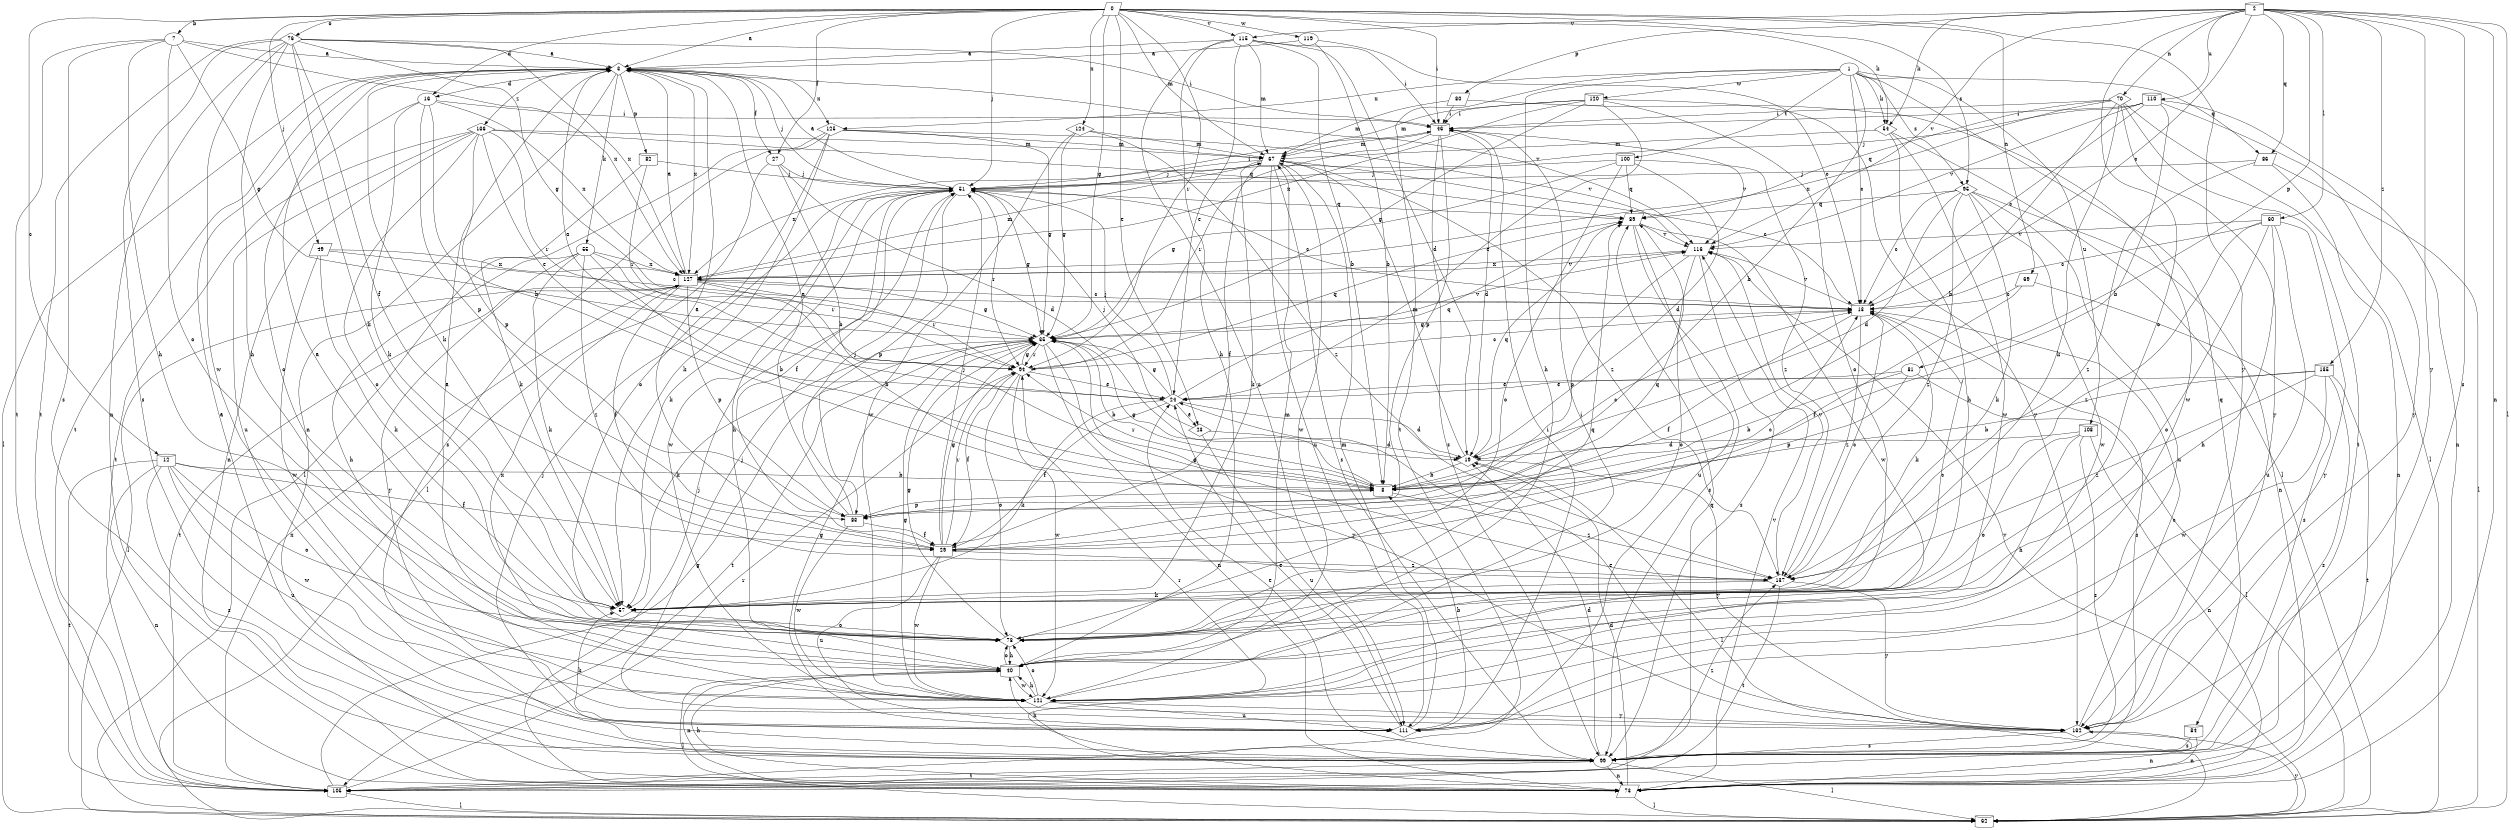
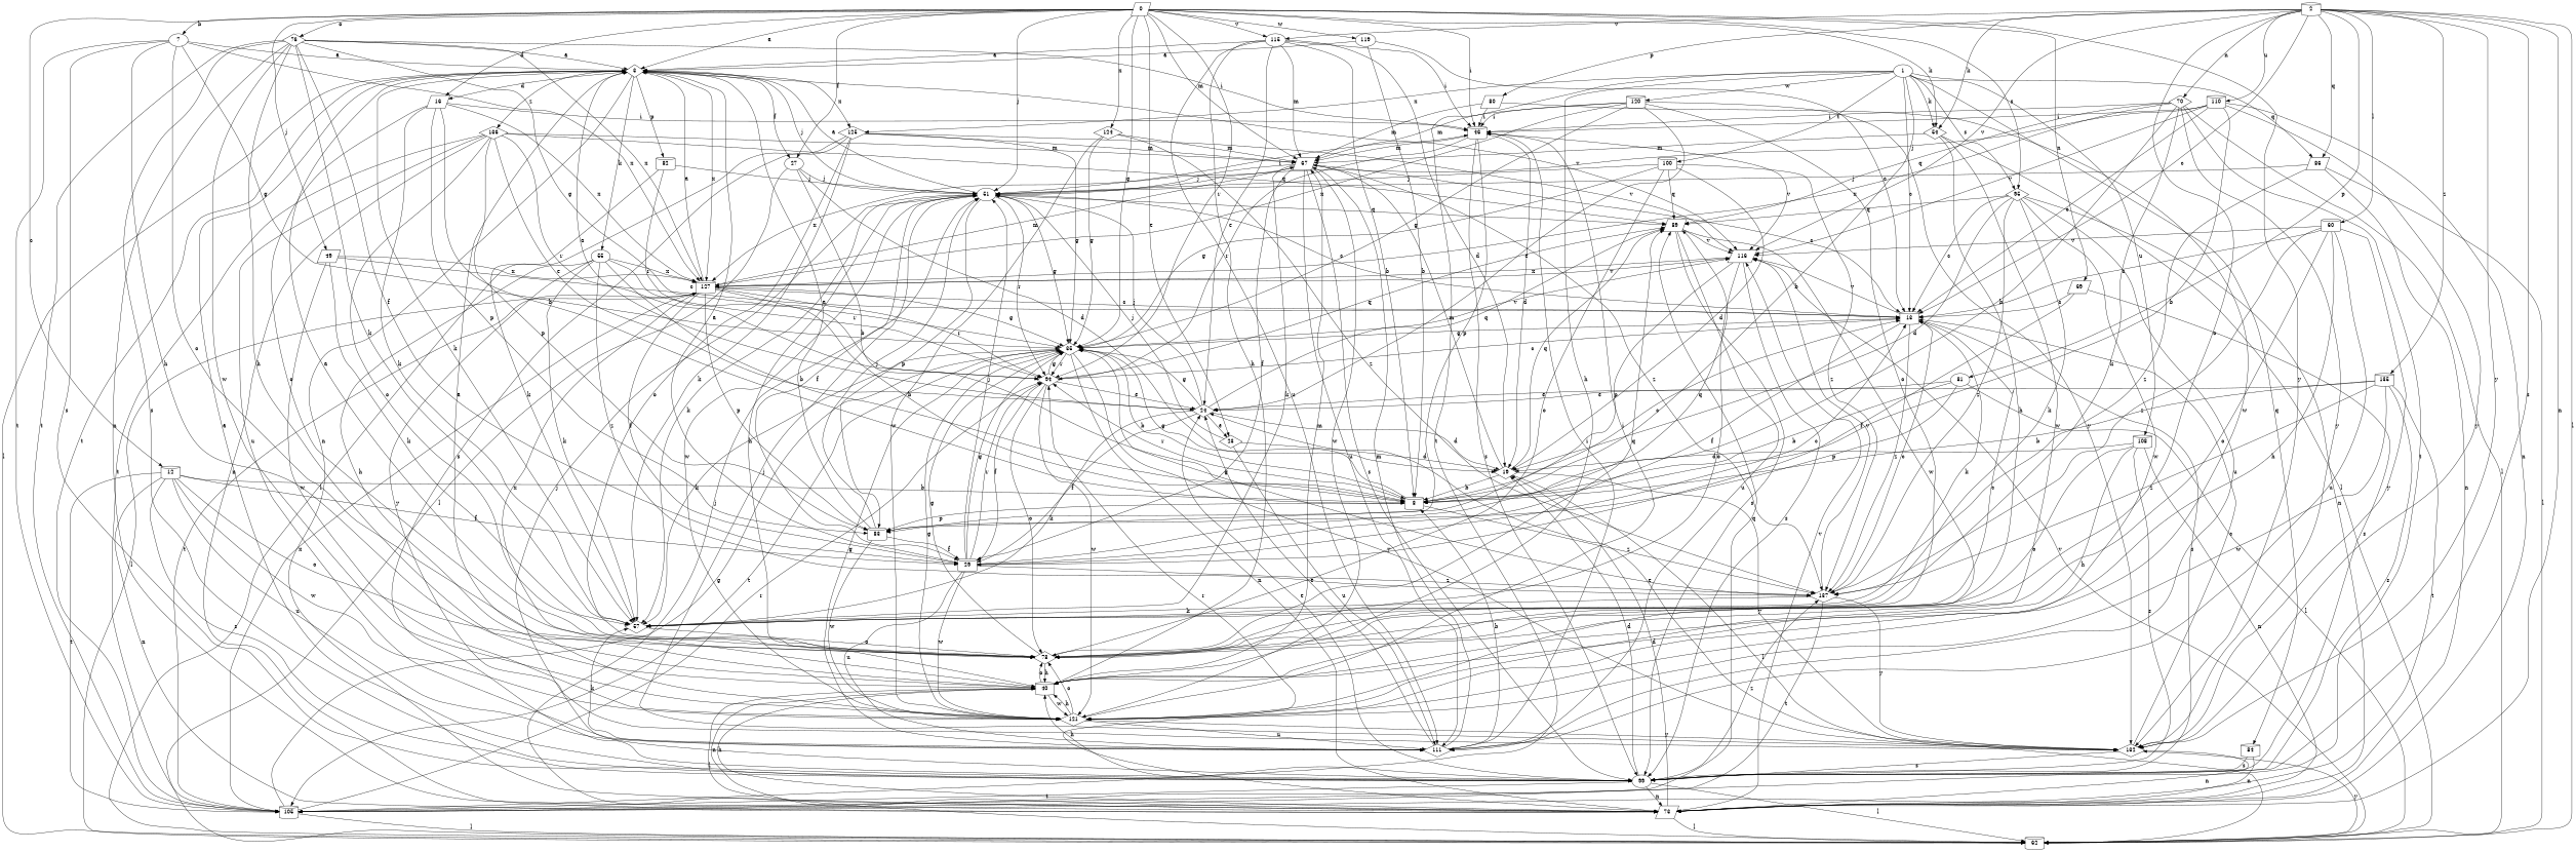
  strict digraph {
    node [shape=diamond]
    0 [shape=parallelogram]
    3
    7 [shape=ellipse]
    12 [shape=cylinder]
-   16 [shape=ellipse]
+   16 [shape=parallelogram]
    23
    27 [shape=ellipse]
    35
    46 [shape=cylinder]
    49 [shape=parallelogram]
    51 [shape=ellipse]
    54
    67 [shape=parallelogram]
    69 [shape=parallelogram]
    76
    94
    95
    115 [shape=ellipse]
    119 [shape=ellipse]
    124
    132
    105 [shape=cylinder]
    125
    62 [shape=cylinder]
    73 [shape=parallelogram]
    116 [shape=parallelogram]
    55 [shape=ellipse]
    57
    82 [shape=cylinder]
    127 [shape=cylinder]
    136
    40 [shape=cylinder]
    78
    99 [shape=ellipse]
    8 [shape=cylinder]
    29 [shape=cylinder]
    111
    121
    83 [shape=cylinder]
    19
    13 [shape=cylinder]
    89 [shape=parallelogram]
    137
    24
    1 [shape=ellipse]
    84 [shape=cylinder]
    86 [shape=parallelogram]
    100 [shape=cylinder]
    108 [shape=cylinder]
    120 [shape=cylinder]
    2 [shape=cylinder]
    60 [shape=cylinder]
    70
    80 [shape=parallelogram]
    81 [shape=ellipse]
    110 [shape=cylinder]
    135 [shape=cylinder]
    0 -> 3 [label=a]
    0 -> 7 [label=b]
    0 -> 12 [label=c]
    0 -> 16 [label=d]
    0 -> 23 [label=e]
    0 -> 27 [label=f]
    0 -> 35 [label=g]
    0 -> 46 [label=i]
    0 -> 49 [label=j]
    0 -> 51 [label=j]
    0 -> 54 [label=k]
    0 -> 67 [label=m]
    0 -> 69 [label=n]
    0 -> 76 [label=o]
    0 -> 94 [label=r]
    0 -> 95 [label=s]
    0 -> 115 [label=v]
    0 -> 119 [label=w]
    0 -> 124 [label=x]
    0 -> 132 [label=y]
    3 -> 16 [label=d]
    3 -> 27 [label=f]
    3 -> 51 [label=j]
    3 -> 105 [label=t]
    3 -> 125 [label=x]
    3 -> 62 [label=l]
    3 -> 73 [label=n]
    3 -> 116 [label=v]
    3 -> 55 [label=k]
    3 -> 57 [label=k]
    3 -> 82 [label=p]
    3 -> 127 [label=x]
    3 -> 136 [label=z]
    7 -> 3 [label=a]
    7 -> 35 [label=g]
    7 -> 105 [label=t]
    7 -> 127 [label=x]
    7 -> 40 [label=h]
    7 -> 78 [label=o]
    7 -> 99 [label=s]
    12 -> 105 [label=t]
    12 -> 73 [label=n]
    12 -> 78 [label=o]
    12 -> 99 [label=s]
    12 -> 8 [label=b]
    12 -> 29 [label=f]
    12 -> 111 [label=u]
    12 -> 121 [label=w]
    16 -> 46 [label=i]
    16 -> 57 [label=k]
    16 -> 127 [label=x]
    16 -> 78 [label=o]
    16 -> 8 [label=b]
    16 -> 83 [label=p]
    23 -> 51 [label=j]
    23 -> 111 [label=u]
    23 -> 19 [label=d]
    27 -> 51 [label=j]
    27 -> 62 [label=l]
    27 -> 8 [label=b]
    27 -> 19 [label=d]
    35 -> 94 [label=r]
    35 -> 132 [label=y]
    35 -> 105 [label=t]
    35 -> 73 [label=n]
    35 -> 116 [label=v]
    35 -> 57 [label=k]
    35 -> 8 [label=b]
    46 -> 67 [label=m]
    46 -> 94 [label=r]
    46 -> 116 [label=v]
    46 -> 99 [label=s]
    46 -> 83 [label=p]
    46 -> 19 [label=d]
    49 -> 57 [label=k]
    49 -> 127 [label=x]
    49 -> 121 [label=w]
    49 -> 13 [label=c]
    51 -> 3 [label=a]
    51 -> 35 [label=g]
    51 -> 46 [label=i]
    51 -> 94 [label=r]
    51 -> 57 [label=k]
    51 -> 40 [label=h]
    51 -> 29 [label=f]
    51 -> 121 [label=w]
    51 -> 83 [label=p]
    51 -> 13 [label=c]
    51 -> 89 [label=q]
    54 -> 67 [label=m]
    54 -> 62 [label=l]
    54 -> 40 [label=h]
    54 -> 121 [label=w]
    67 -> 51 [label=j]
    67 -> 57 [label=k]
    67 -> 127 [label=x]
    67 -> 99 [label=s]
    67 -> 29 [label=f]
    67 -> 111 [label=u]
    67 -> 121 [label=w]
    67 -> 13 [label=c]
    67 -> 137 [label=z]
    69 -> 99 [label=s]
    69 -> 29 [label=f]
    69 -> 13 [label=c]
    76 -> 3 [label=a]
    76 -> 35 [label=g]
    76 -> 46 [label=i]
    76 -> 105 [label=t]
    76 -> 73 [label=n]
    76 -> 57 [label=k]
    76 -> 127 [label=x]
    76 -> 40 [label=h]
    76 -> 99 [label=s]
    76 -> 29 [label=f]
    76 -> 121 [label=w]
    94 -> 35 [label=g]
    94 -> 78 [label=o]
    94 -> 29 [label=f]
    94 -> 121 [label=w]
    94 -> 13 [label=c]
    94 -> 89 [label=q]
    94 -> 24 [label=e]
    95 -> 73 [label=n]
    95 -> 57 [label=k]
    95 -> 111 [label=u]
    95 -> 121 [label=w]
    95 -> 19 [label=d]
    95 -> 13 [label=c]
    95 -> 89 [label=q]
    95 -> 137 [label=z]
    115 -> 3 [label=a]
    115 -> 46 [label=i]
    115 -> 67 [label=m]
    115 -> 40 [label=h]
    115 -> 8 [label=b]
    115 -> 111 [label=u]
    115 -> 19 [label=d]
    115 -> 24 [label=e]
    119 -> 3 [label=a]
    119 -> 8 [label=b]
    119 -> 13 [label=c]
    124 -> 35 [label=g]
    124 -> 67 [label=m]
    124 -> 121 [label=w]
    124 -> 137 [label=z]
    132 -> 51 [label=j]
    132 -> 73 [label=n]
    132 -> 99 [label=s]
    132 -> 13 [label=c]
    132 -> 24 [label=e]
    105 -> 35 [label=g]
    105 -> 94 [label=r]
    105 -> 62 [label=l]
    105 -> 127 [label=x]
    105 -> 89 [label=q]
    125 -> 35 [label=g]
    125 -> 67 [label=m]
    125 -> 62 [label=l]
    125 -> 116 [label=v]
    125 -> 57 [label=k]
    125 -> 78 [label=o]
    125 -> 99 [label=s]
    62 -> 132 [label=y]
    62 -> 116 [label=v]
    73 -> 51 [label=j]
    73 -> 94 [label=r]
    73 -> 62 [label=l]
    73 -> 116 [label=v]
    73 -> 40 [label=h]
    73 -> 19 [label=d]
    116 -> 127 [label=x]
    116 -> 78 [label=o]
    116 -> 99 [label=s]
    116 -> 83 [label=p]
    55 -> 94 [label=r]
    55 -> 132 [label=y]
    55 -> 57 [label=k]
    55 -> 127 [label=x]
    55 -> 40 [label=h]
    55 -> 8 [label=b]
    55 -> 137 [label=z]
    57 -> 78 [label=o]
    82 -> 51 [label=j]
    82 -> 94 [label=r]
    82 -> 57 [label=k]
    127 -> 3 [label=a]
    127 -> 35 [label=g]
    127 -> 67 [label=m]
    127 -> 94 [label=r]
    127 -> 105 [label=t]
    127 -> 62 [label=l]
    127 -> 116 [label=v]
    127 -> 8 [label=b]
    127 -> 29 [label=f]
    127 -> 83 [label=p]
    127 -> 13 [label=c]
    136 -> 67 [label=m]
    136 -> 94 [label=r]
    136 -> 105 [label=t]
    136 -> 73 [label=n]
    136 -> 78 [label=o]
    136 -> 111 [label=u]
    136 -> 83 [label=p]
    136 -> 89 [label=q]
    136 -> 24 [label=e]
    40 -> 67 [label=m]
    40 -> 62 [label=l]
    40 -> 73 [label=n]
    40 -> 127 [label=x]
    40 -> 78 [label=o]
    40 -> 121 [label=w]
    78 -> 3 [label=a]
    78 -> 35 [label=g]
    78 -> 40 [label=h]
    78 -> 13 [label=c]
    78 -> 89 [label=q]
    99 -> 3 [label=a]
    99 -> 51 [label=j]
    99 -> 105 [label=t]
    99 -> 62 [label=l]
    99 -> 73 [label=n]
    99 -> 40 [label=h]
    99 -> 19 [label=d]
    99 -> 137 [label=z]
    99 -> 24 [label=e]
    8 -> 35 [label=g]
    8 -> 94 [label=r]
    8 -> 83 [label=p]
    8 -> 13 [label=c]
    8 -> 137 [label=z]
    29 -> 3 [label=a]
    29 -> 35 [label=g]
    29 -> 51 [label=j]
    29 -> 94 [label=r]
    29 -> 111 [label=u]
    29 -> 121 [label=w]
    29 -> 13 [label=c]
    29 -> 89 [label=q]
    29 -> 137 [label=z]
    111 -> 35 [label=g]
    111 -> 46 [label=i]
    111 -> 67 [label=m]
    111 -> 57 [label=k]
    111 -> 8 [label=b]
    111 -> 24 [label=e]
    121 -> 3 [label=a]
    121 -> 35 [label=g]
    121 -> 46 [label=i]
    121 -> 132 [label=y]
    121 -> 40 [label=h]
    121 -> 78 [label=o]
    121 -> 111 [label=u]
    83 -> 3 [label=a]
    83 -> 51 [label=j]
    83 -> 29 [label=f]
    83 -> 121 [label=w]
    19 -> 67 [label=m]
    19 -> 132 [label=y]
    19 -> 62 [label=l]
    19 -> 8 [label=b]
    19 -> 89 [label=q]
    13 -> 35 [label=g]
    13 -> 116 [label=v]
    13 -> 57 [label=k]
    13 -> 99 [label=s]
    13 -> 29 [label=f]
    13 -> 137 [label=z]
    89 -> 116 [label=v]
    89 -> 99 [label=s]
    89 -> 111 [label=u]
    89 -> 121 [label=w]
    137 -> 35 [label=g]
    137 -> 132 [label=y]
    137 -> 105 [label=t]
    137 -> 116 [label=v]
    137 -> 57 [label=k]
    137 -> 13 [label=c]
    24 -> 3 [label=a]
    24 -> 23 [label=e]
    24 -> 35 [label=g]
    24 -> 51 [label=j]
    24 -> 57 [label=k]
    24 -> 29 [label=f]
    24 -> 19 [label=d]
    24 -> 89 [label=q]
    1 -> 54 [label=k]
    1 -> 95 [label=s]
    1 -> 105 [label=t]
    1 -> 125 [label=x]
    1 -> 40 [label=h]
    1 -> 8 [label=b]
    1 -> 13 [label=c]
    1 -> 84 [label=q]
    1 -> 86 [label=q]
    1 -> 100 [label=t]
    1 -> 108 [label=u]
    1 -> 120 [label=w]
    84 -> 73 [label=n]
    84 -> 99 [label=s]
    86 -> 51 [label=j]
    86 -> 62 [label=l]
    86 -> 73 [label=n]
    86 -> 137 [label=z]
    100 -> 35 [label=g]
    100 -> 51 [label=j]
    100 -> 78 [label=o]
    100 -> 19 [label=d]
    100 -> 89 [label=q]
    100 -> 137 [label=z]
    108 -> 73 [label=n]
    108 -> 40 [label=h]
    108 -> 78 [label=o]
    108 -> 99 [label=s]
    108 -> 19 [label=d]
    120 -> 35 [label=g]
    120 -> 46 [label=i]
    120 -> 67 [label=m]
    120 -> 132 [label=y]
    120 -> 127 [label=x]
    120 -> 78 [label=o]
    120 -> 24 [label=e]
    2 -> 54 [label=k]
    2 -> 115 [label=v]
    2 -> 132 [label=y]
    2 -> 62 [label=l]
    2 -> 73 [label=n]
    2 -> 116 [label=v]
    2 -> 78 [label=o]
    2 -> 99 [label=s]
    2 -> 13 [label=c]
    2 -> 86 [label=q]
    2 -> 60 [label=l]
    2 -> 70 [label=n]
    2 -> 80 [label=p]
    2 -> 81 [label=p]
    2 -> 110 [label=u]
    2 -> 135 [label=z]
    60 -> 132 [label=y]
    60 -> 116 [label=v]
    60 -> 40 [label=h]
    60 -> 78 [label=o]
    60 -> 111 [label=u]
    60 -> 13 [label=c]
    60 -> 137 [label=z]
    70 -> 46 [label=i]
    70 -> 132 [label=y]
    70 -> 105 [label=t]
    70 -> 62 [label=l]
    70 -> 57 [label=k]
    70 -> 127 [label=x]
    70 -> 8 [label=b]
    70 -> 89 [label=q]
    80 -> 46 [label=i]
    80 -> 67 [label=m]
    80 -> 121 [label=w]
    81 -> 62 [label=l]
    81 -> 8 [label=b]
    81 -> 83 [label=p]
    81 -> 24 [label=e]
    110 -> 46 [label=i]
    110 -> 51 [label=j]
    110 -> 132 [label=y]
    110 -> 73 [label=n]
    110 -> 116 [label=v]
    110 -> 8 [label=b]
    110 -> 13 [label=c]
    135 -> 105 [label=t]
    135 -> 99 [label=s]
    135 -> 8 [label=b]
    135 -> 121 [label=w]
    135 -> 137 [label=z]
    135 -> 24 [label=e]
  }
